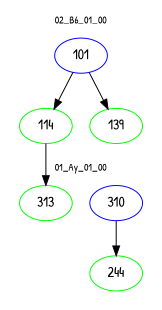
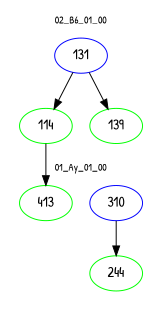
  digraph {
    fontname="Patrick Hand"
    node [color=green fontname="Patrick Hand"]
    edge [color=black fontname="Patrick Hand"]
    n1 [color=blue label=310]
-   n2 [label=313]
+   n2 [label=413]
    n3 [label=244]
-   n4 [color=blue label=101]
+   n4 [color=blue label=131]
    n5 [label=114]
    n6 [label=139]
    subgraph cluster_1 {
      color=white
      fontsize=10
      label="01_Ay_01_00"
      n1
      n2
      n3
    }
    subgraph cluster_2 {
      color=white
      fontsize=10
      label="02_B6_01_00"
      n4
      n5
      n6
    }
    n1 -> n3
    n4 -> n5
    n4 -> n6
    n5 -> n2
  }
